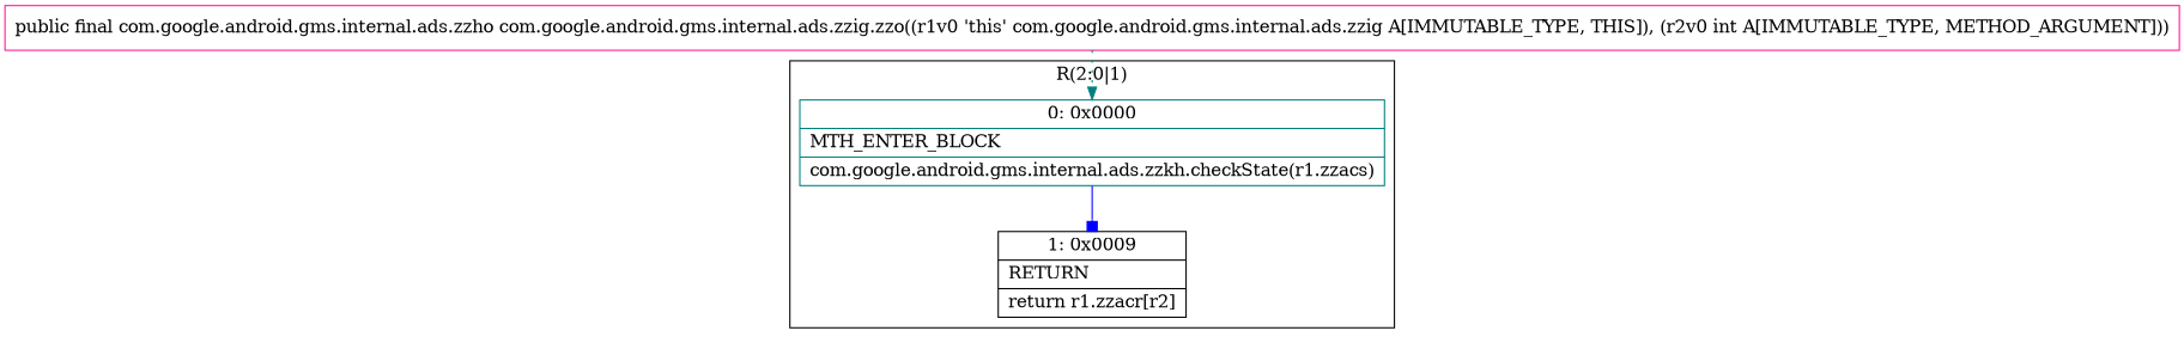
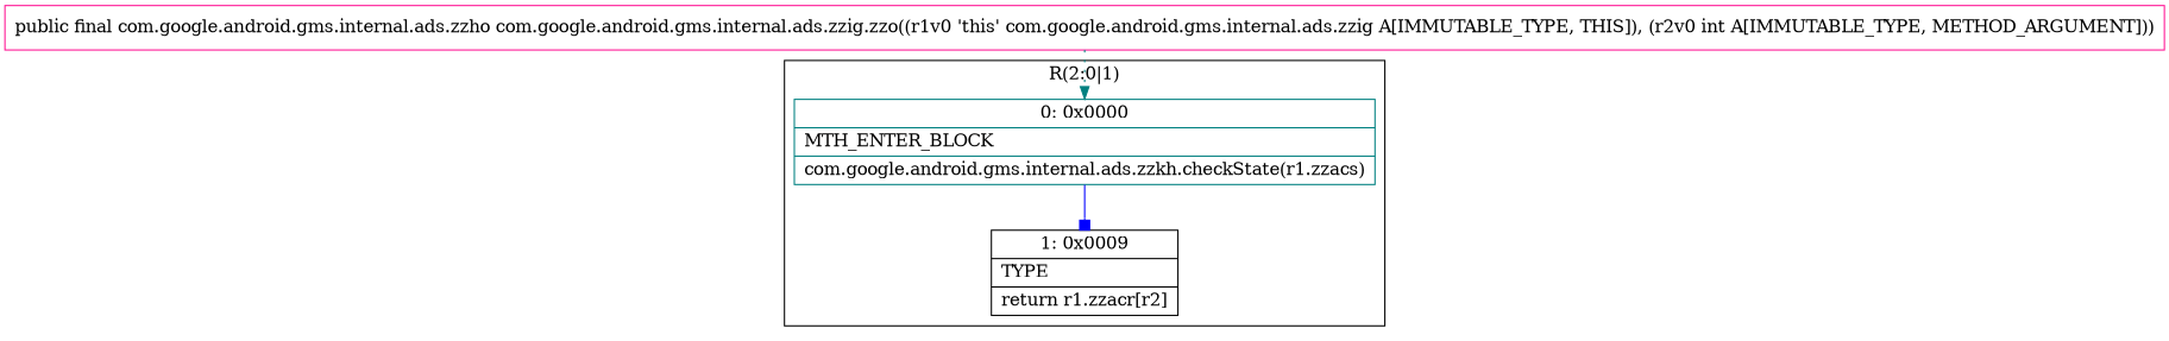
  digraph {
    node [shape=record]
    n1 [color=teal label="{0\:\ 0x0000|MTH_ENTER_BLOCK\l|com.google.android.gms.internal.ads.zzkh.checkState(r1.zzacs)\l}"]
-   n2 [color=black label="{1\:\ 0x0009|RETURN\l|return r1.zzacr[r2]\l}"]
+   n2 [color=black label="{1\:\ 0x0009|TYPE\l|return r1.zzacr[r2]\l}"]
    n3 [label="{public final com.google.android.gms.internal.ads.zzho com.google.android.gms.internal.ads.zzig.zzo((r1v0 'this' com.google.android.gms.internal.ads.zzig A[IMMUTABLE_TYPE, THIS]), (r2v0 int A[IMMUTABLE_TYPE, METHOD_ARGUMENT])) }" color=deeppink]
    subgraph cluster_1 {
      label="R(2:0|1)"
      n1
      n2
    }
    n1 -> n2 [color=blue style=solid arrowhead=box]
    n3 -> n1 [color=teal style=dotted arrowhead=normal]
  }
